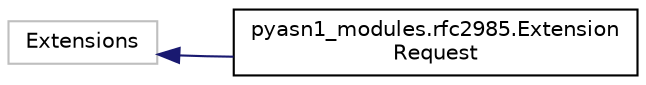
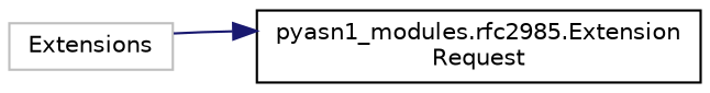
  digraph {
    rankdir=LR
    node [fillcolor=white fontname=Helvetica fontsize=10 shape=record style=filled]
    n1 [color=grey75 height=0.2 label=Extensions width=0.4]
    n2 [color=black height=0.2 label="pyasn1_modules.rfc2985.Extension\lRequest" width=0.4]
-   n1 -> n2 [color=midnightblue dir=back fontname=Helvetica fontsize=10 labelfontname=Helvetica labelfontsize=10 style=solid]
+   n2 -> n1 [color=midnightblue dir=back fontname=Helvetica fontsize=10 labelfontname=Helvetica labelfontsize=10 style=solid]
  }
